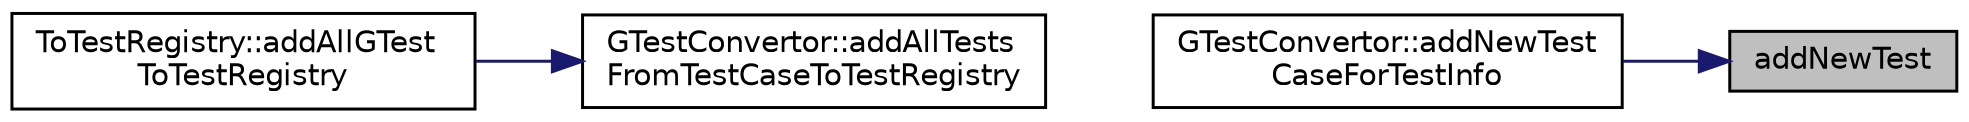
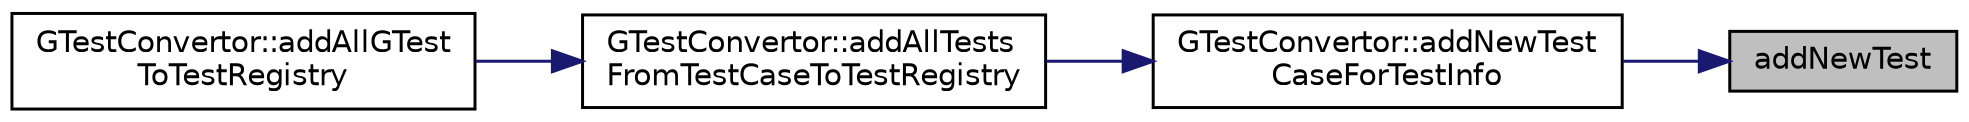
  digraph {
    rankdir=RL
    node [color=black fillcolor=white fontname=Helvetica fontsize=10 shape=record style=filled]
    edge [color=midnightblue dir=back fontname=Helvetica fontsize=10 labelfontname=Helvetica labelfontsize=10 style=solid]
    n1 [fillcolor=grey75 fontcolor=black height=0.2 label=addNewTest width=0.4]
    n2 [height=0.2 label="GTestConvertor::addNewTest\lCaseForTestInfo" width=0.4]
    n3 [height=0.2 label="GTestConvertor::addAllTests\lFromTestCaseToTestRegistry" width=0.4]
-   n4 [height=0.2 label="ToTestRegistry::addAllGTest\lToTestRegistry" width=0.4]
+   n4 [height=0.2 label="GTestConvertor::addAllGTest\lToTestRegistry" width=0.4]
    n1 -> n2
+   n2 -> n3
    n3 -> n4
  }
